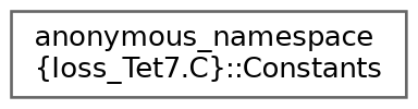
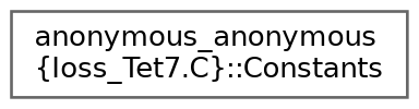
  digraph {
    rankdir=LR
-   n1 [color=grey40 fillcolor=white fontname=Helvetica fontsize=10 height=0.2 label="anonymous_namespace\l\{Ioss_Tet7.C\}::Constants" shape=box style=filled width=0.4]
+   n1 [color=grey40 fillcolor=white fontname=Helvetica fontsize=10 height=0.2 label="anonymous_anonymous\l\{Ioss_Tet7.C\}::Constants" shape=box style=filled width=0.4]
  }
